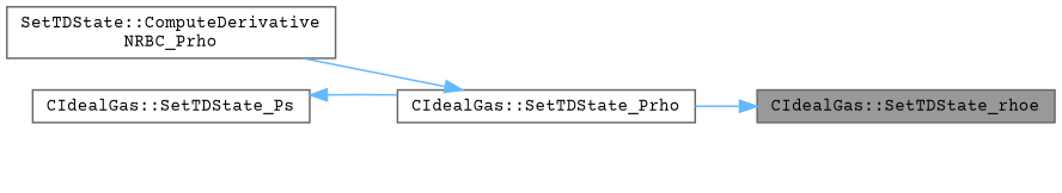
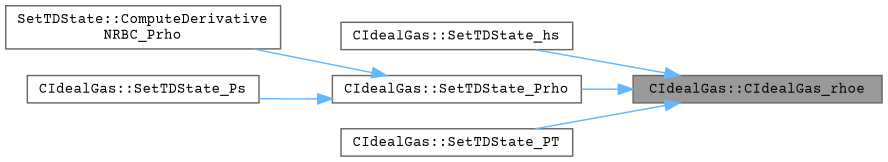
  digraph {
    fontname="Courier Prime"
    rankdir=RL
    node [color=grey40 fillcolor=white fontname="Courier Prime" fontsize=10 shape=box style=filled]
    edge [color=steelblue1 dir=back fontname="Courier Prime" fontsize=10 labelfontname=Helvetica labelfontsize=10 style=solid]
-   n1 [color=gray40 fillcolor=grey60 fontcolor=black height=0.2 label="CIdealGas::SetTDState_rhoe" width=0.4]
+   n1 [color=gray40 fillcolor=grey60 fontcolor=black height=0.2 label="CIdealGas::CIdealGas_rhoe" width=0.4]
+   n2 [height=0.2 label="CIdealGas::SetTDState_hs" width=0.4]
    n3 [height=0.2 label="CIdealGas::SetTDState_Prho" width=0.4]
+   n4 [height=0.2 label="CIdealGas::SetTDState_PT" width=0.4]
    n5 [height=0.2 label="SetTDState::ComputeDerivative\lNRBC_Prho" width=0.4]
    n6 [height=0.2 label="CIdealGas::SetTDState_Ps" width=0.4]
+   n1 -> n2
    n1 -> n3
+   n1 -> n4
    n3 -> n5
-   n6 -> n3
+   n3 -> n6
  }
